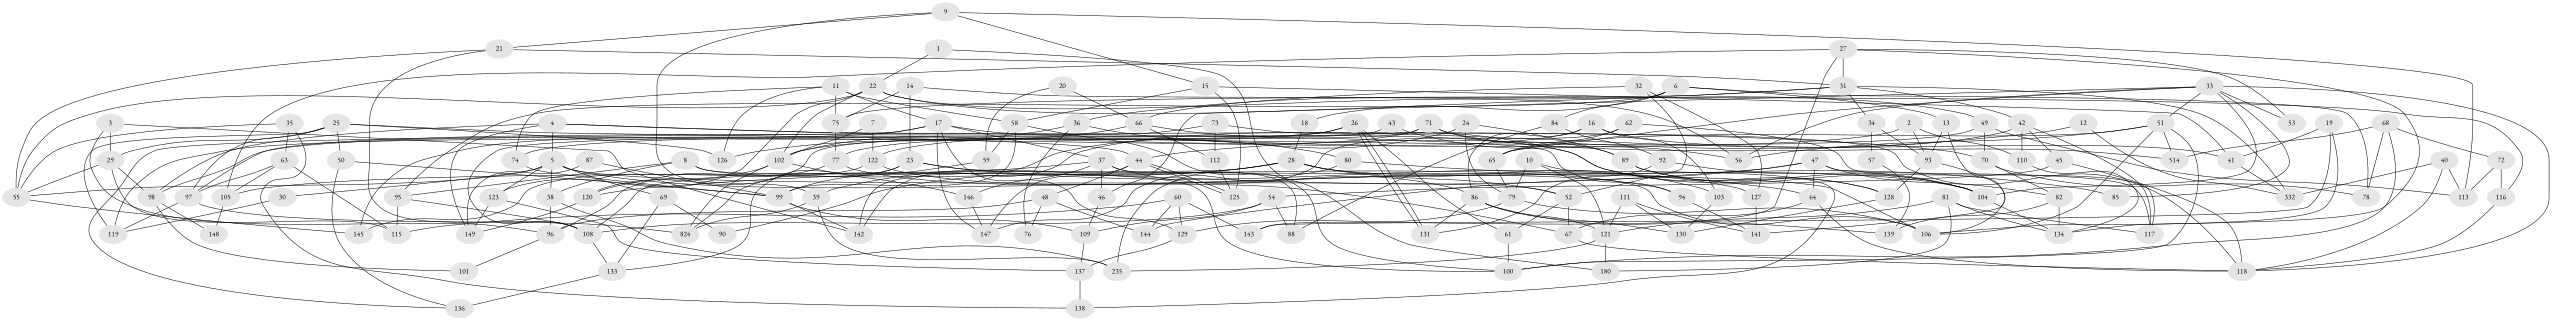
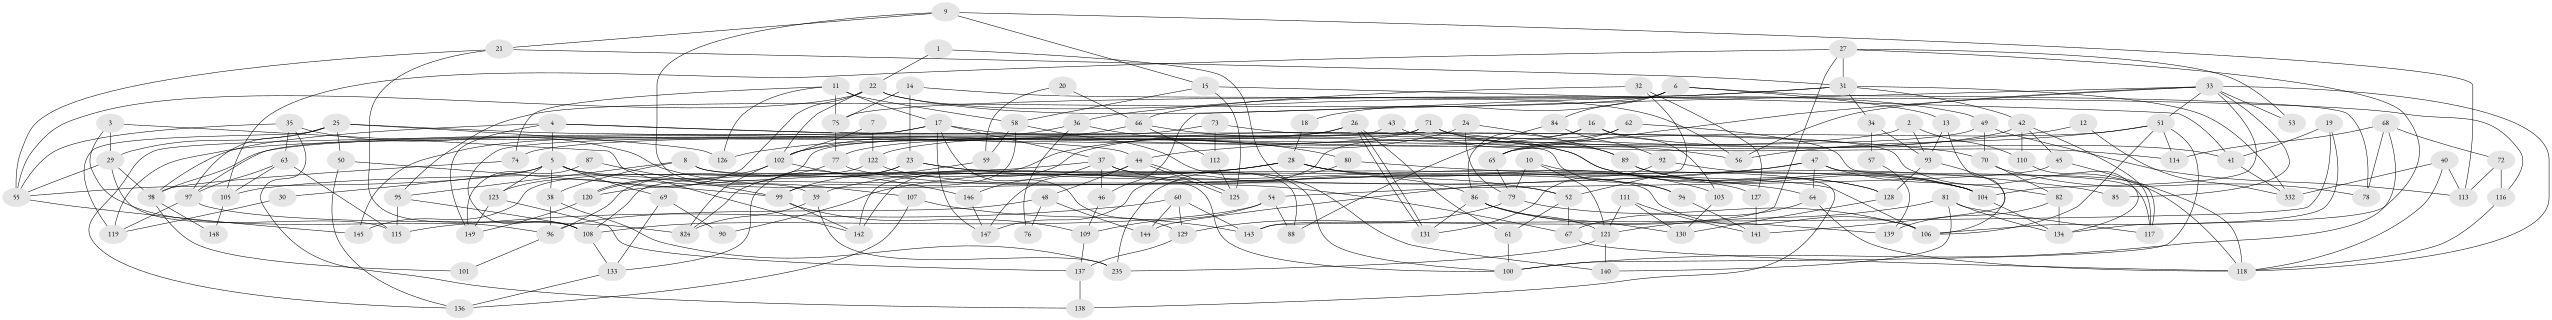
  graph {
    fontname="EB Garamond"
    node [color=gray90 fontname="EB Garamond" style=filled]
    edge [fontname="EB Garamond"]
    1
    22
-   140 [label=180]
+   140
    55
    123
    102
    49
    56
    2
    93
    98
    110
    106
    128
    101
    148
    134
    3
    29
    96
    142
    115
    4
    5
    70
    94
    149
    30
    38
    52
    67
    69
    78
    82
    141
    119
    n37 [label=235]
    61
    145
    118
    133
    90
    137
    6
    13
    18
    84
    95
    28
    88
    92
    108
    7
    122
    n55 [label=824]
    146
    120
    127
    8
    100
    9
    15
    21
    39
    113
    58
    41
    125
    31
    10
    79
    121
    138
    129
    11
    17
    74
    75
    126
    37
    104
    136
    147
    59
    99
    77
    12
    44
    n89 [label=332]
    48
    14
    23
    116
    64
    16
    86
    103
    131
    139
    130
    105
    46
    19
    143
    20
    66
    112
    34
    36
    42
    24
    89
    25
    50
    97
    26
    27
    53
    57
    76
    80
    45
    117
    32
    33
    51
    65
    85
    109
-   114 [label=514]
+   114
    35
    63
+   107
    40
    54
    43
    144
    47
    60
    62
    68
    72
    71
    73
    81
    87
    111
    1 -- 22
    1 -- 140
    22 -- 55
    22 -- 123
    22 -- 102
    22 -- 49
    22 -- 56
    55 -- 145
    123 -- 149
    123 -- 137
    102 -- n55
    102 -- 146
    102 -- 120
    49 -- 70
    49 -- 113
    49 -- 74
    2 -- 93
    2 -- 98
    2 -- 110
    93 -- 106
    93 -- 128
    98 -- 101
    98 -- 148
    110 -- 134
    128 -- 130
    3 -- 29
    3 -- 96
    3 -- 142
    29 -- 55
    29 -- 98
    29 -- 115
    96 -- 101
    4 -- 98
    4 -- 5
    4 -- 70
    4 -- 94
    4 -- 149
    5 -- 55
    5 -- 123
    5 -- 30
    5 -- 38
    5 -- 52
    5 -- 67
    5 -- 69
    70 -- 78
    70 -- 82
    94 -- 141
    30 -- 119
    38 -- 96
    38 -- n37
    52 -- 67
    52 -- 61
    67 -- 118
    69 -- 133
    69 -- 90
    82 -- 134
    82 -- 139
    61 -- 100
    133 -- 136
    137 -- 138
    6 -- 78
    6 -- 13
    6 -- 18
    6 -- 84
    6 -- 95
    13 -- 93
    13 -- 141
    18 -- 28
    84 -- 88
    84 -- 92
    95 -- 115
    95 -- 108
    28 -- 52
    28 -- 90
    28 -- 108
    28 -- 39
    28 -- 104
    28 -- 103
    92 -- 104
    92 -- 131
    108 -- 133
    7 -- 102
    7 -- 122
    122 -- 145
    122 -- 127
    146 -- 147
    120 -- 149
    127 -- 141
    8 -- 106
    8 -- 38
    8 -- 95
    8 -- 100
    9 -- 15
    9 -- 21
    9 -- 39
    9 -- 113
    15 -- 58
    15 -- 41
    15 -- 125
    21 -- 55
    21 -- 108
    21 -- 31
    39 -- n37
    39 -- n55
    58 -- 100
    58 -- 59
    58 -- 99
    41 -- n89
    31 -- 75
    31 -- n89
    31 -- 34
    31 -- 36
    31 -- 42
    10 -- 79
    10 -- 121
    10 -- 138
    79 -- 106
    79 -- 129
    121 -- 140
    121 -- n37
    129 -- 137
    11 -- 58
    11 -- 17
    11 -- 74
    11 -- 75
    11 -- 126
    17 -- 145
    17 -- 129
    17 -- 37
    17 -- 104
    17 -- 136
    17 -- 147
-   74 -- 99
+   74 -- 98
    75 -- 77
    37 -- 88
    37 -- 146
    37 -- 86
    37 -- 105
    37 -- 46
    104 -- 134
    59 -- 99
    99 -- 142
    99 -- 109
    77 -- 96
    77 -- 94
    12 -- 44
    12 -- n89
    44 -- 125
    44 -- 125
    44 -- 147
    44 -- 48
    48 -- 96
    48 -- 76
    48 -- 144
    14 -- 75
    14 -- 23
    14 -- 116
    23 -- 106
    23 -- 133
    23 -- n55
    23 -- 64
    116 -- 118
    64 -- 67
    64 -- 118
    16 -- 122
    16 -- 41
    16 -- 86
    16 -- 103
    86 -- 121
    86 -- 131
    86 -- 139
    86 -- 130
    103 -- 130
    105 -- 148
    46 -- 109
    19 -- 106
    19 -- 41
    19 -- 143
    20 -- 59
    20 -- 66
    66 -- 102
    66 -- 128
    66 -- 112
    112 -- 125
    34 -- 93
    34 -- 57
    36 -- 126
    36 -- 76
    36 -- 80
    42 -- 110
    42 -- 142
    42 -- 45
    42 -- 117
    24 -- 142
    24 -- 79
    24 -- 89
    89 -- 128
    89 -- 104
    25 -- 29
    25 -- 119
    25 -- 126
    25 -- 44
    25 -- 50
    25 -- 97
    50 -- 136
    50 -- 99
    97 -- 119
    97 -- n55
    26 -- 102
    26 -- 119
    26 -- 61
    26 -- 131
    26 -- 131
    27 -- 134
    27 -- 31
    27 -- 105
    27 -- 143
    27 -- 53
    57 -- 139
    80 -- n37
    80 -- 85
    45 -- 118
    45 -- 54
    32 -- 52
    32 -- 127
    32 -- 66
    33 -- 56
    33 -- 118
    33 -- 104
    33 -- 46
    33 -- 53
    33 -- 51
    33 -- 65
    33 -- 85
    51 -- 56
    51 -- 106
    51 -- 100
    51 -- 65
    51 -- 114
    65 -- 79
    109 -- 137
    35 -- 55
    35 -- 138
    35 -- 63
+   35 -- 107
    63 -- 115
    63 -- 105
    63 -- 97
+   107 -- 136
+   107 -- 143
    40 -- 118
    40 -- 113
    40 -- n89
    54 -- 88
    54 -- 108
    54 -- 109
    43 -- 56
    43 -- 108
    47 -- 82
    47 -- 120
    47 -- 64
    47 -- 117
    47 -- 144
    60 -- 115
    60 -- 129
    60 -- 143
    60 -- 144
    62 -- 147
    62 -- 117
    62 -- 65
    68 -- 78
    68 -- 100
    68 -- 114
    68 -- 72
    72 -- 113
    72 -- 116
    71 -- 120
    71 -- 77
    71 -- 89
    71 -- 114
    73 -- 118
    73 -- 112
    73 -- 97
    81 -- 140
    81 -- 134
    81 -- 121
    81 -- 117
    87 -- 149
    87 -- 99
    111 -- 141
    111 -- 121
    111 -- 130
  }
